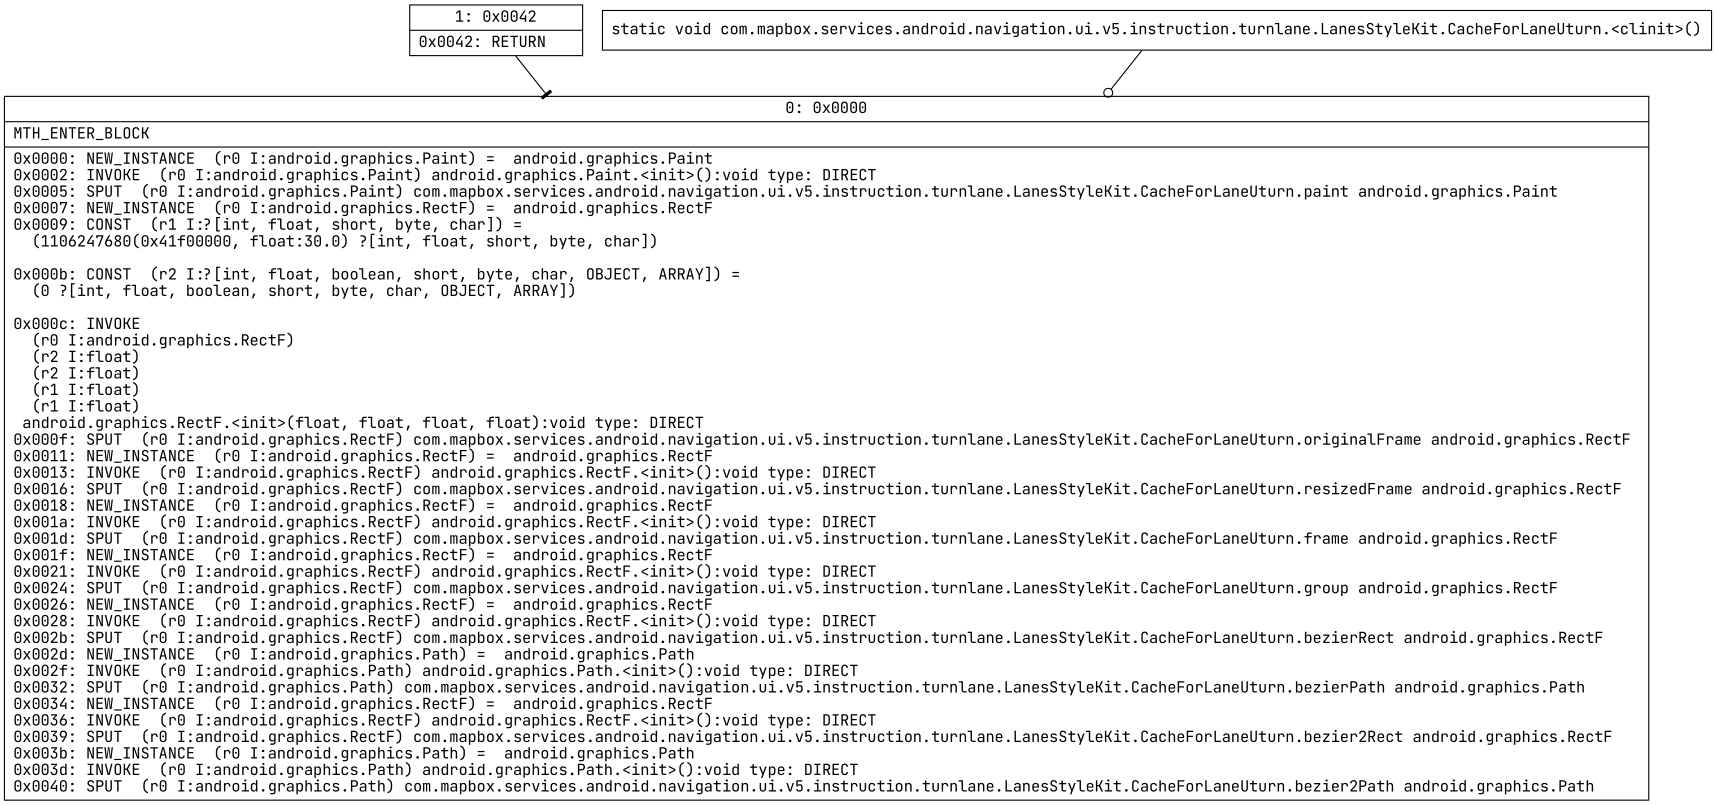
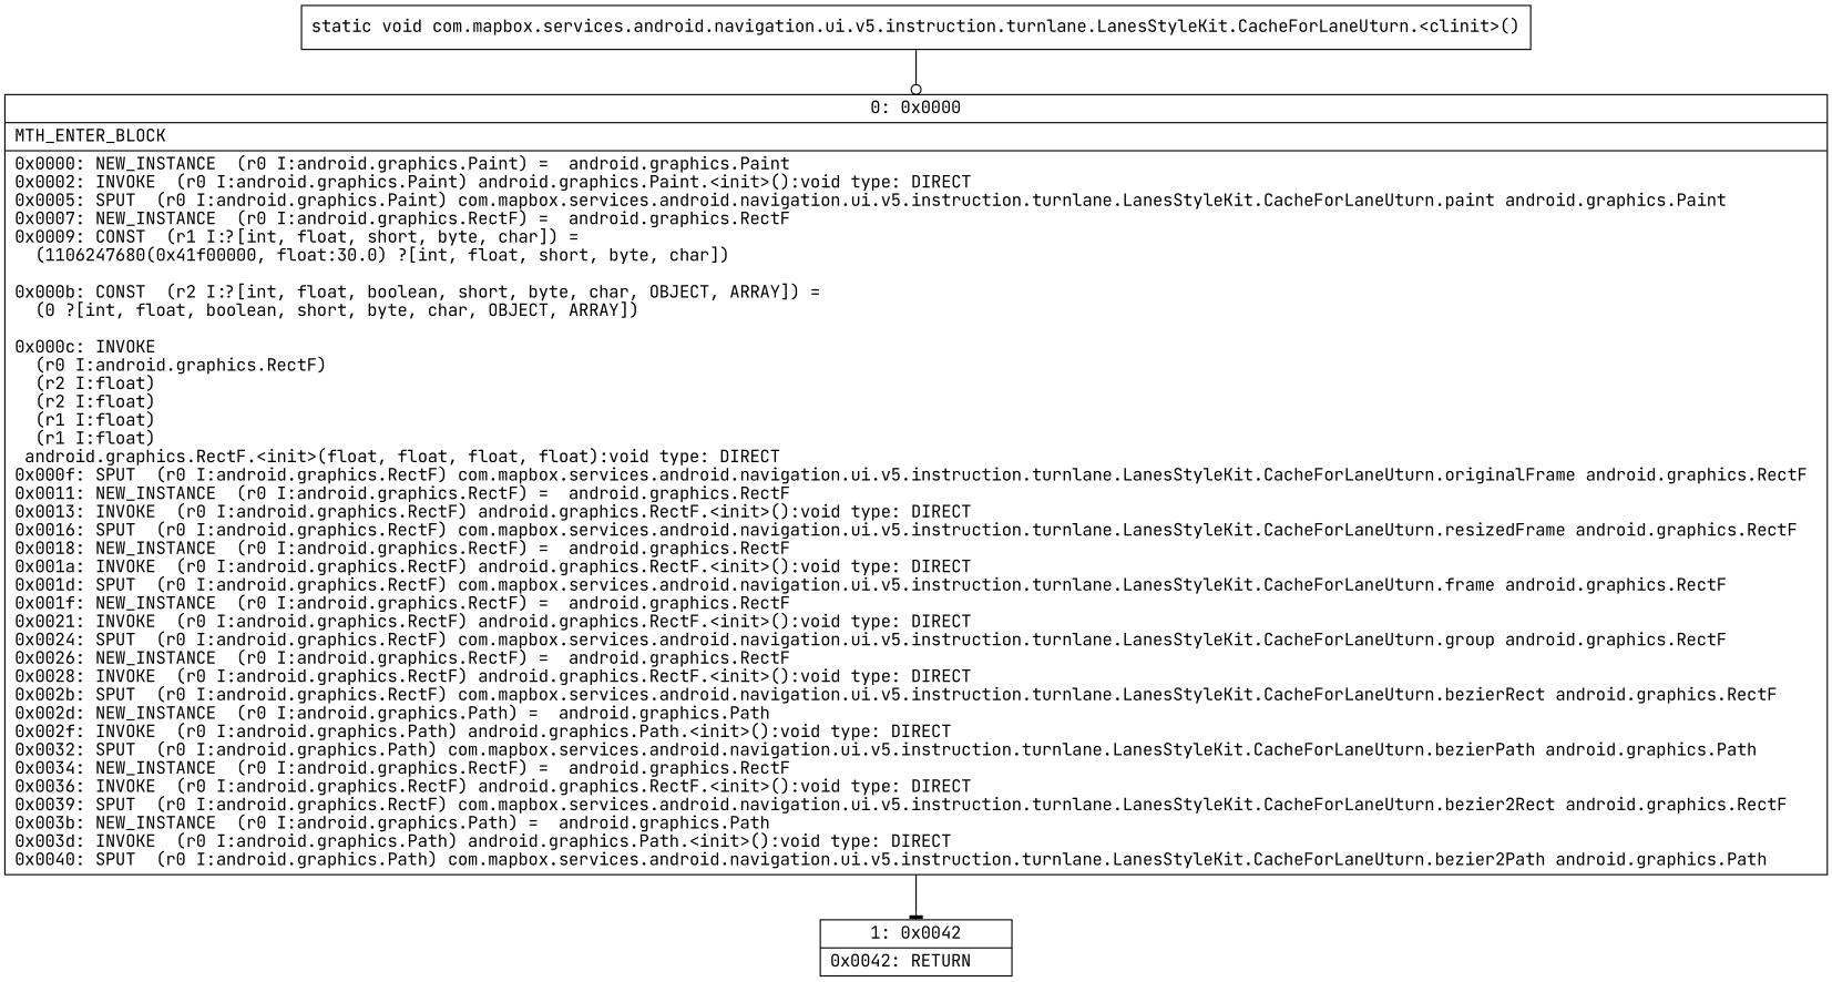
  digraph {
    fontname="JetBrains Mono"
    node [shape=record fontname="JetBrains Mono"]
    edge [fontname="JetBrains Mono"]
    n1 [label="{0\:\ 0x0000|MTH_ENTER_BLOCK\l|0x0000: NEW_INSTANCE  (r0 I:android.graphics.Paint) =  android.graphics.Paint \l0x0002: INVOKE  (r0 I:android.graphics.Paint) android.graphics.Paint.\<init\>():void type: DIRECT \l0x0005: SPUT  (r0 I:android.graphics.Paint) com.mapbox.services.android.navigation.ui.v5.instruction.turnlane.LanesStyleKit.CacheForLaneUturn.paint android.graphics.Paint \l0x0007: NEW_INSTANCE  (r0 I:android.graphics.RectF) =  android.graphics.RectF \l0x0009: CONST  (r1 I:?[int, float, short, byte, char]) = \l  (1106247680(0x41f00000, float:30.0) ?[int, float, short, byte, char])\l \l0x000b: CONST  (r2 I:?[int, float, boolean, short, byte, char, OBJECT, ARRAY]) = \l  (0 ?[int, float, boolean, short, byte, char, OBJECT, ARRAY])\l \l0x000c: INVOKE  \l  (r0 I:android.graphics.RectF)\l  (r2 I:float)\l  (r2 I:float)\l  (r1 I:float)\l  (r1 I:float)\l android.graphics.RectF.\<init\>(float, float, float, float):void type: DIRECT \l0x000f: SPUT  (r0 I:android.graphics.RectF) com.mapbox.services.android.navigation.ui.v5.instruction.turnlane.LanesStyleKit.CacheForLaneUturn.originalFrame android.graphics.RectF \l0x0011: NEW_INSTANCE  (r0 I:android.graphics.RectF) =  android.graphics.RectF \l0x0013: INVOKE  (r0 I:android.graphics.RectF) android.graphics.RectF.\<init\>():void type: DIRECT \l0x0016: SPUT  (r0 I:android.graphics.RectF) com.mapbox.services.android.navigation.ui.v5.instruction.turnlane.LanesStyleKit.CacheForLaneUturn.resizedFrame android.graphics.RectF \l0x0018: NEW_INSTANCE  (r0 I:android.graphics.RectF) =  android.graphics.RectF \l0x001a: INVOKE  (r0 I:android.graphics.RectF) android.graphics.RectF.\<init\>():void type: DIRECT \l0x001d: SPUT  (r0 I:android.graphics.RectF) com.mapbox.services.android.navigation.ui.v5.instruction.turnlane.LanesStyleKit.CacheForLaneUturn.frame android.graphics.RectF \l0x001f: NEW_INSTANCE  (r0 I:android.graphics.RectF) =  android.graphics.RectF \l0x0021: INVOKE  (r0 I:android.graphics.RectF) android.graphics.RectF.\<init\>():void type: DIRECT \l0x0024: SPUT  (r0 I:android.graphics.RectF) com.mapbox.services.android.navigation.ui.v5.instruction.turnlane.LanesStyleKit.CacheForLaneUturn.group android.graphics.RectF \l0x0026: NEW_INSTANCE  (r0 I:android.graphics.RectF) =  android.graphics.RectF \l0x0028: INVOKE  (r0 I:android.graphics.RectF) android.graphics.RectF.\<init\>():void type: DIRECT \l0x002b: SPUT  (r0 I:android.graphics.RectF) com.mapbox.services.android.navigation.ui.v5.instruction.turnlane.LanesStyleKit.CacheForLaneUturn.bezierRect android.graphics.RectF \l0x002d: NEW_INSTANCE  (r0 I:android.graphics.Path) =  android.graphics.Path \l0x002f: INVOKE  (r0 I:android.graphics.Path) android.graphics.Path.\<init\>():void type: DIRECT \l0x0032: SPUT  (r0 I:android.graphics.Path) com.mapbox.services.android.navigation.ui.v5.instruction.turnlane.LanesStyleKit.CacheForLaneUturn.bezierPath android.graphics.Path \l0x0034: NEW_INSTANCE  (r0 I:android.graphics.RectF) =  android.graphics.RectF \l0x0036: INVOKE  (r0 I:android.graphics.RectF) android.graphics.RectF.\<init\>():void type: DIRECT \l0x0039: SPUT  (r0 I:android.graphics.RectF) com.mapbox.services.android.navigation.ui.v5.instruction.turnlane.LanesStyleKit.CacheForLaneUturn.bezier2Rect android.graphics.RectF \l0x003b: NEW_INSTANCE  (r0 I:android.graphics.Path) =  android.graphics.Path \l0x003d: INVOKE  (r0 I:android.graphics.Path) android.graphics.Path.\<init\>():void type: DIRECT \l0x0040: SPUT  (r0 I:android.graphics.Path) com.mapbox.services.android.navigation.ui.v5.instruction.turnlane.LanesStyleKit.CacheForLaneUturn.bezier2Path android.graphics.Path \l}"]
    n2 [label="{1\:\ 0x0042|0x0042: RETURN   \l}"]
    n3 [label="{static void com.mapbox.services.android.navigation.ui.v5.instruction.turnlane.LanesStyleKit.CacheForLaneUturn.\<clinit\>() }"]
-   n2 -> n1 [arrowhead=tee]
+   n1 -> n2 [arrowhead=tee]
    n3 -> n1 [arrowhead=odot]
  }
